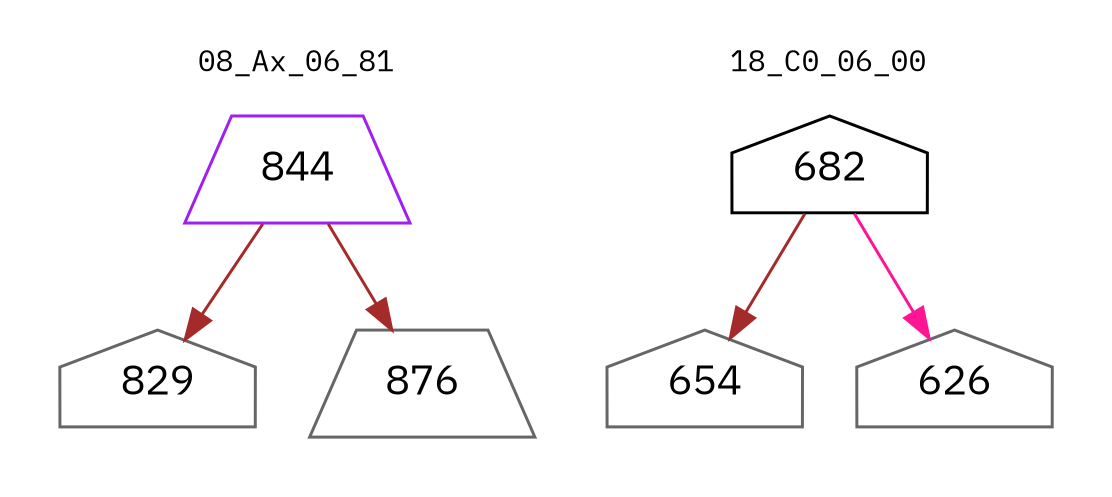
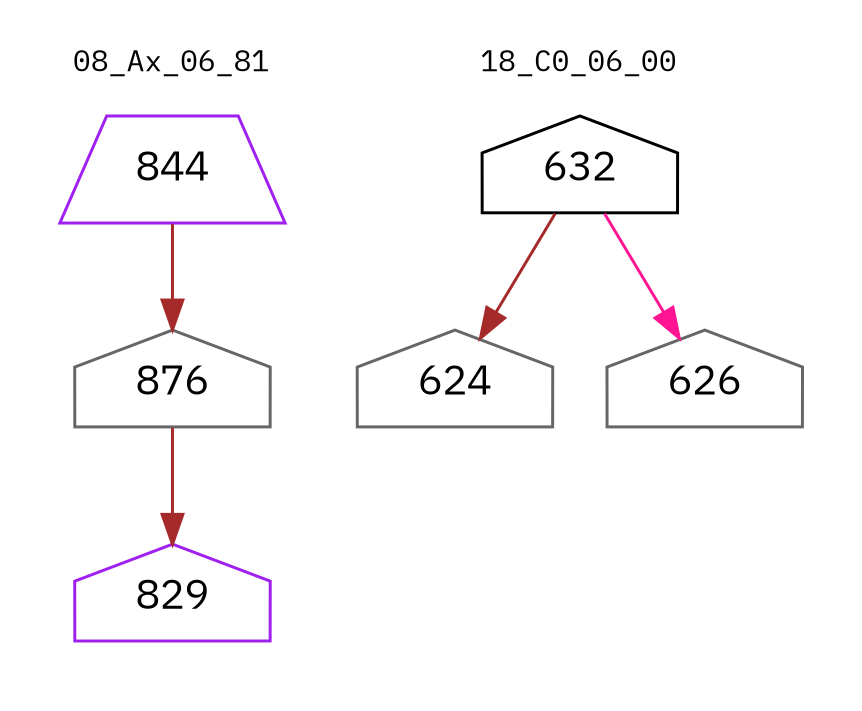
  digraph {
    fontname="IBM Plex Mono"
    node [color=gray40 fontname="IBM Plex Mono" shape=house]
    edge [color=brown fontname="IBM Plex Mono"]
    n1 [color=purple label=844 shape=trapezium]
-   n2 [label=829]
-   n3 [label=876 shape=trapezium]
-   n4 [color=black label=682]
-   n5 [label=654]
+   n2 [color=purple label=829]
+   n3 [label=876]
+   n4 [color=black label=632]
+   n5 [label=624]
    n6 [label=626]
    subgraph cluster_1 {
      color=white
      fontsize=10
      label="08_Ax_06_81"
      n1
      n2
      n3
    }
    subgraph cluster_2 {
      color=white
      fontsize=10
      label="18_C0_06_00"
      n4
      n5
      n6
    }
-   n1 -> n2
+   n3 -> n2
    n1 -> n3
    n4 -> n5
    n4 -> n6 [color=deeppink]
  }
